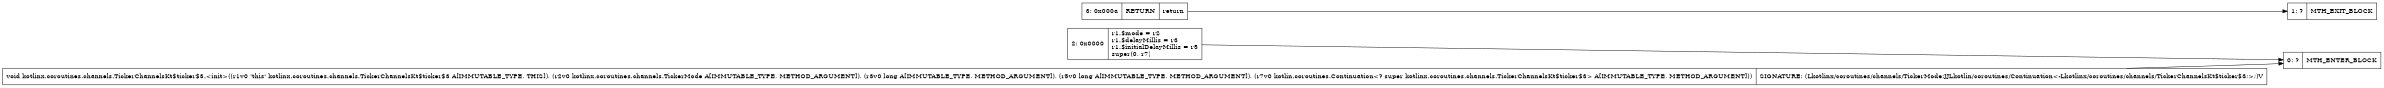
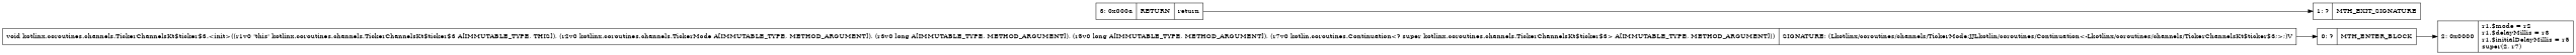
  digraph {
    fontname="DejaVu Serif"
    rankdir=LR
    node [fontname="DejaVu Serif" shape=record]
    edge [fontname="DejaVu Serif"]
    n1 [label="{0\:\ ?|MTH_ENTER_BLOCK\l}"]
-   n2 [label="{2\:\ 0x0000|r1.$mode = r2\lr1.$delayMillis = r3\lr1.$initialDelayMillis = r5\lsuper(0, r7)\l}"]
+   n2 [label="{2\:\ 0x0000|r1.$mode = r2\lr1.$delayMillis = r3\lr1.$initialDelayMillis = r5\lsuper(2, r7)\l}"]
    n3 [label="{3\:\ 0x000a|RETURN\l|return\l}"]
-   n4 [label="{1\:\ ?|MTH_EXIT_BLOCK\l}"]
+   n4 [label="{1\:\ ?|MTH_EXIT_SIGNATURE\l}"]
    n5 [label="{void kotlinx.coroutines.channels.TickerChannelsKt$ticker$3.\<init\>((r1v0 'this' kotlinx.coroutines.channels.TickerChannelsKt$ticker$3 A[IMMUTABLE_TYPE, THIS]), (r2v0 kotlinx.coroutines.channels.TickerMode A[IMMUTABLE_TYPE, METHOD_ARGUMENT]), (r3v0 long A[IMMUTABLE_TYPE, METHOD_ARGUMENT]), (r5v0 long A[IMMUTABLE_TYPE, METHOD_ARGUMENT]), (r7v0 kotlin.coroutines.Continuation\<? super kotlinx.coroutines.channels.TickerChannelsKt$ticker$3\> A[IMMUTABLE_TYPE, METHOD_ARGUMENT]))  | SIGNATURE: (Lkotlinx\/coroutines\/channels\/TickerMode;JJLkotlin\/coroutines\/Continuation\<\-Lkotlinx\/coroutines\/channels\/TickerChannelsKt$ticker$3;\>;)V\l}"]
-   n2 -> n1
+   n1 -> n2
    n3 -> n4
    n5 -> n1
  }
